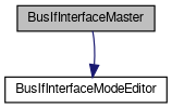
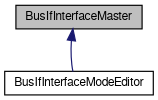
  digraph {
    node [color=black fontname=FreeSans fontsize=10 shape=record]
    n1 [fillcolor=grey75 fontcolor=black height=0.2 label=BusIfInterfaceMaster style=filled width=0.4]
    n2 [height=0.2 label=BusIfInterfaceModeEditor width=0.4]
-   n2 -> n1 [color=midnightblue dir=back fontname=FreeSans fontsize=10 labelfontname=FreeSans labelfontsize=10 style=solid]
+   n1 -> n2 [color=midnightblue dir=back fontname=FreeSans fontsize=10 labelfontname=FreeSans labelfontsize=10 style=solid]
  }
